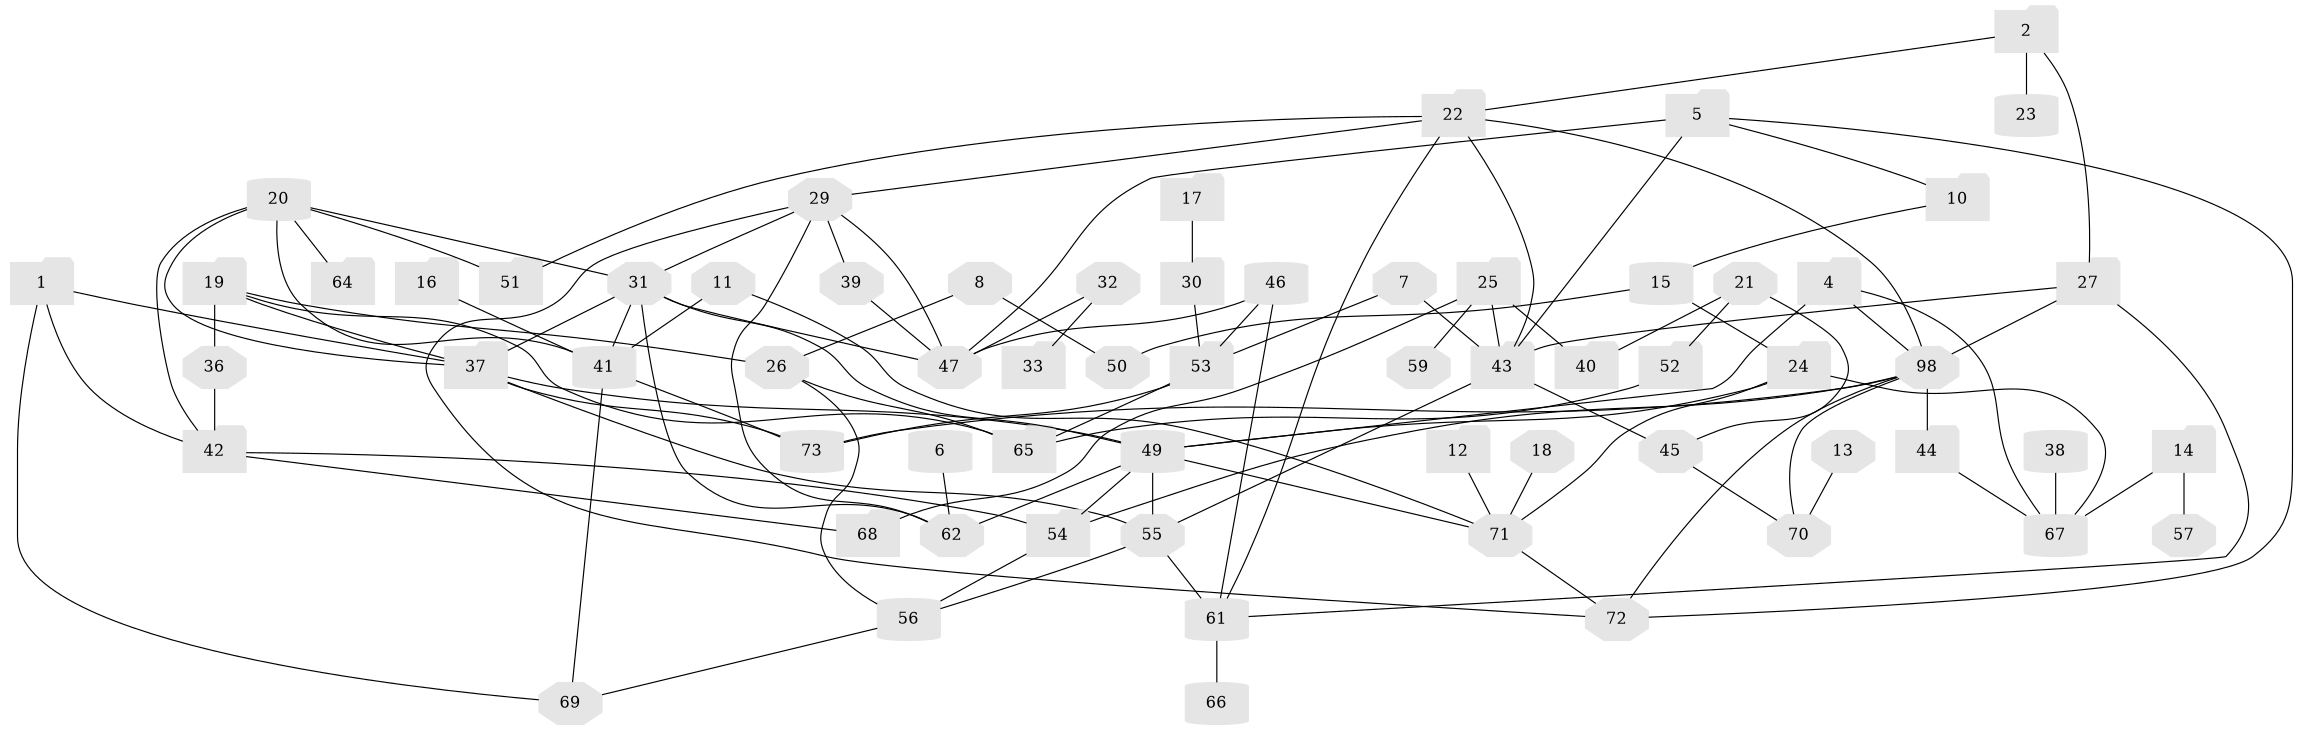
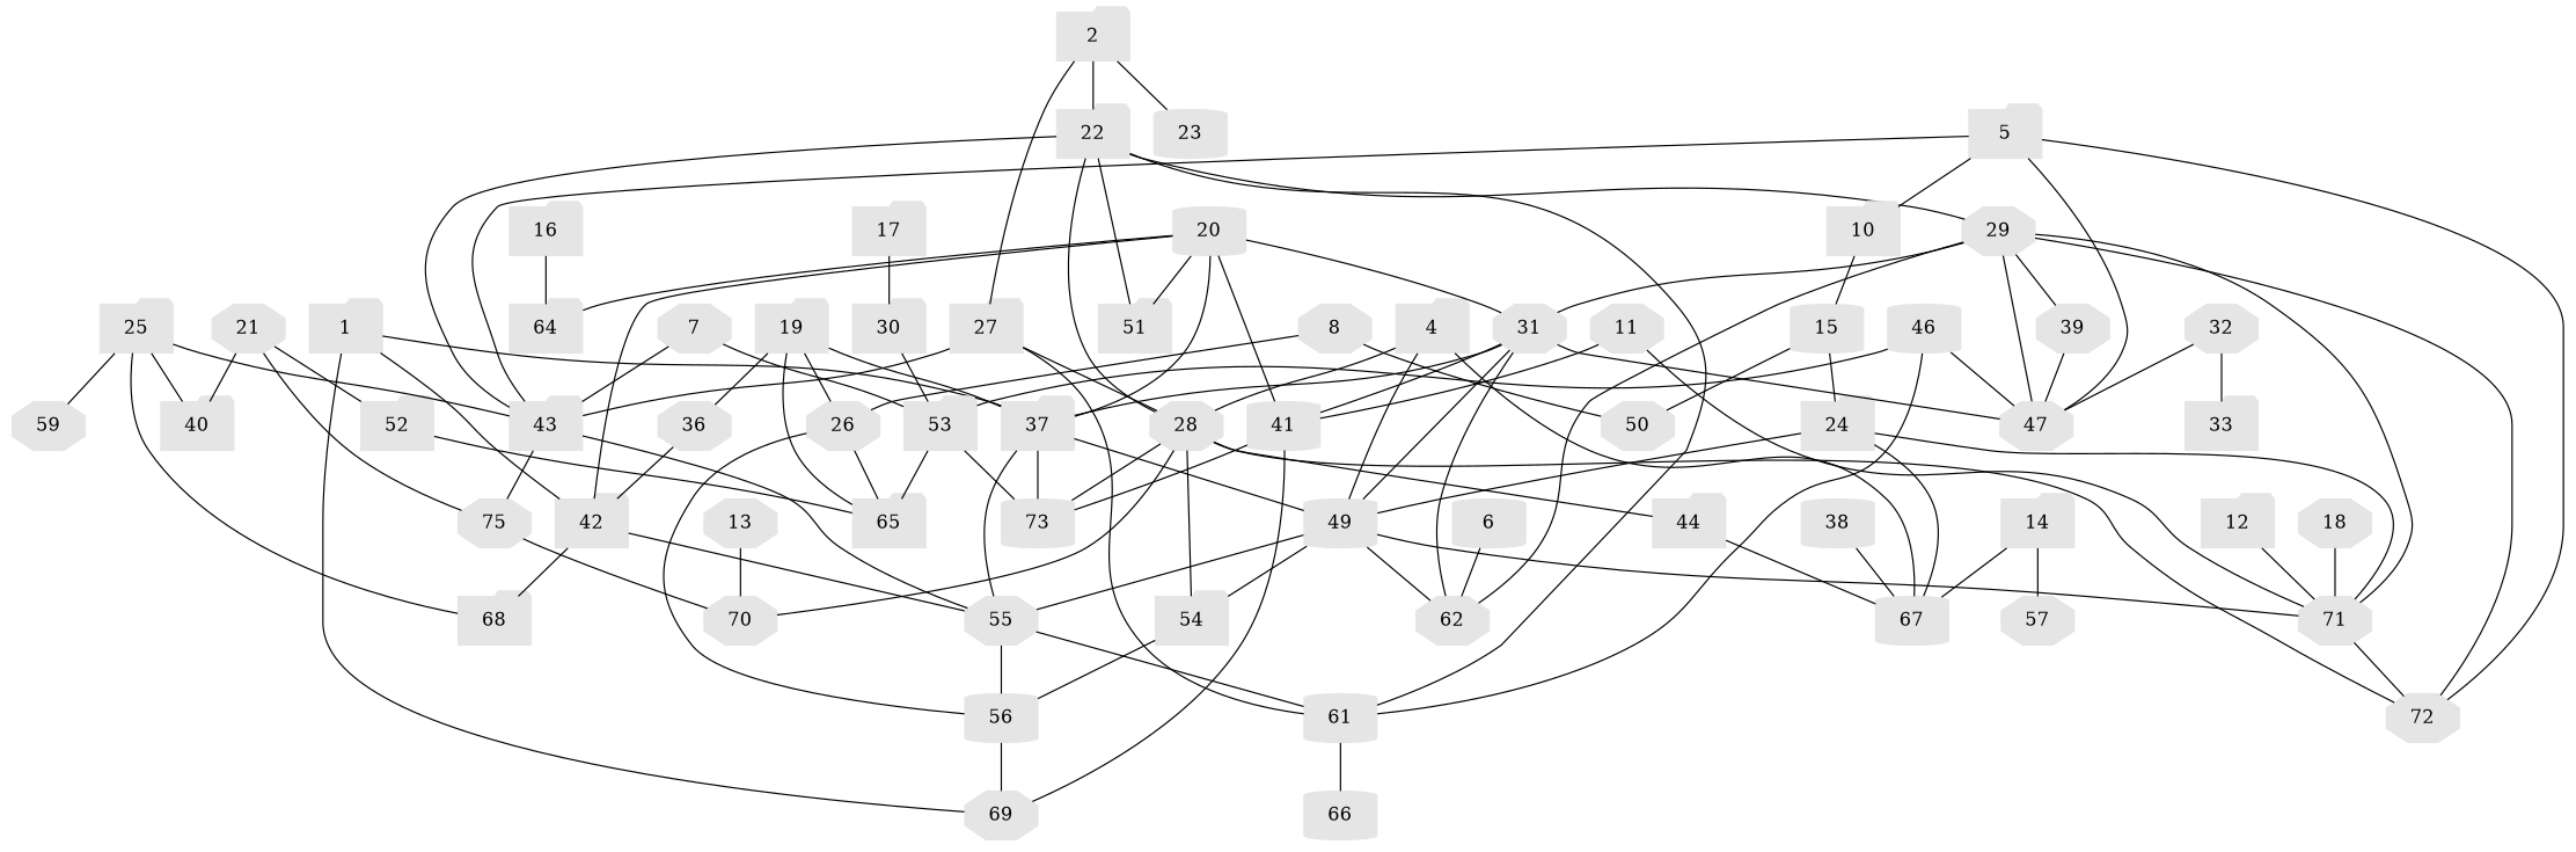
  graph {
    node [color=gray90 shape=folder style=filled]
    edge [weight=1.0]
    1
    37
    42
    69 [shape=octagon]
    49 [shape=cylinder]
    73 [shape=cylinder]
    55 [shape=octagon]
    68
    54
    2
    22
    23 [shape=cylinder]
    27
-   28 [shape=octagon label=98]
+   28 [shape=octagon]
    43
    51
    29 [shape=octagon]
    61 [shape=cylinder]
    4
    67 [shape=cylinder]
    72 [shape=octagon]
    70 [shape=octagon]
    44
    62 [shape=octagon]
    71 [shape=octagon]
    5
    10
    47 [shape=octagon]
    15 [shape=cylinder]
-   45 [shape=octagon]
+   45 [shape=octagon label=75]
    6 [shape=cylinder]
    7 [shape=octagon]
    53
    65
    8 [shape=octagon]
    26 [shape=octagon]
    50 [shape=octagon]
    56 [shape=cylinder]
    24
    11 [shape=octagon]
    41 [shape=cylinder]
    12
    13 [shape=octagon]
    14
    57 [shape=octagon]
    16
    17
    30
    18 [shape=octagon]
    19
    36 [shape=octagon]
    20 [shape=cylinder]
    31 [shape=octagon]
    64
    21 [shape=octagon]
    40
    52
    39 [shape=octagon]
    66 [shape=cylinder]
    25
    59 [shape=octagon]
    32 [shape=octagon]
    33
    38 [shape=cylinder]
    46 [shape=cylinder]
    1 -- 37
    1 -- 42
    1 -- 69
    37 -- 49
    37 -- 73
    37 -- 55
    42 -- 68
-   42 -- 54
+   42 -- 55
    49 -- 55
    49 -- 54
    49 -- 62
    49 -- 71
    55 -- 61 [weight=2.0]
    55 -- 56
    54 -- 56
    2 -- 22
    2 -- 23
    2 -- 27
    22 -- 28
    22 -- 43
    22 -- 51
    22 -- 29
    22 -- 61
    27 -- 28
    27 -- 43
    27 -- 61
    28 -- 73
    28 -- 54
    28 -- 72
    28 -- 70
    28 -- 44
    43 -- 55
    43 -- 45
    29 -- 72
    29 -- 62
+   29 -- 71
    29 -- 47
    29 -- 31
    29 -- 39
    61 -- 66
    4 -- 49
    4 -- 28
    4 -- 67
    44 -- 67
    71 -- 72
    5 -- 43
    5 -- 72
    5 -- 10
    5 -- 47
    10 -- 15
    15 -- 50
    15 -- 24
    45 -- 70
    6 -- 62
    7 -- 43
    7 -- 53
    53 -- 73
    53 -- 65
    8 -- 26
    8 -- 50
    26 -- 65
    26 -- 56
    56 -- 69
    24 -- 49
    24 -- 67
    24 -- 71
    11 -- 71
    11 -- 41
    41 -- 69
    41 -- 73
    12 -- 71
    13 -- 70
    14 -- 67
    14 -- 57
-   16 -- 41
+   16 -- 64
    17 -- 30
    30 -- 53
    18 -- 71
    19 -- 37
    19 -- 65
    19 -- 26
    19 -- 36
    36 -- 42
    20 -- 37 [weight=2.0]
    20 -- 42
    20 -- 51
    20 -- 41 [weight=3.0]
    20 -- 31
    20 -- 64
    31 -- 37
    31 -- 49
    31 -- 62
    31 -- 47
    31 -- 41
    21 -- 45
    21 -- 40
    21 -- 52
    52 -- 65
    39 -- 47
    25 -- 68
    25 -- 43
    25 -- 40
    25 -- 59
    32 -- 47
    32 -- 33
    38 -- 67
    46 -- 61
    46 -- 47
    46 -- 53
  }
